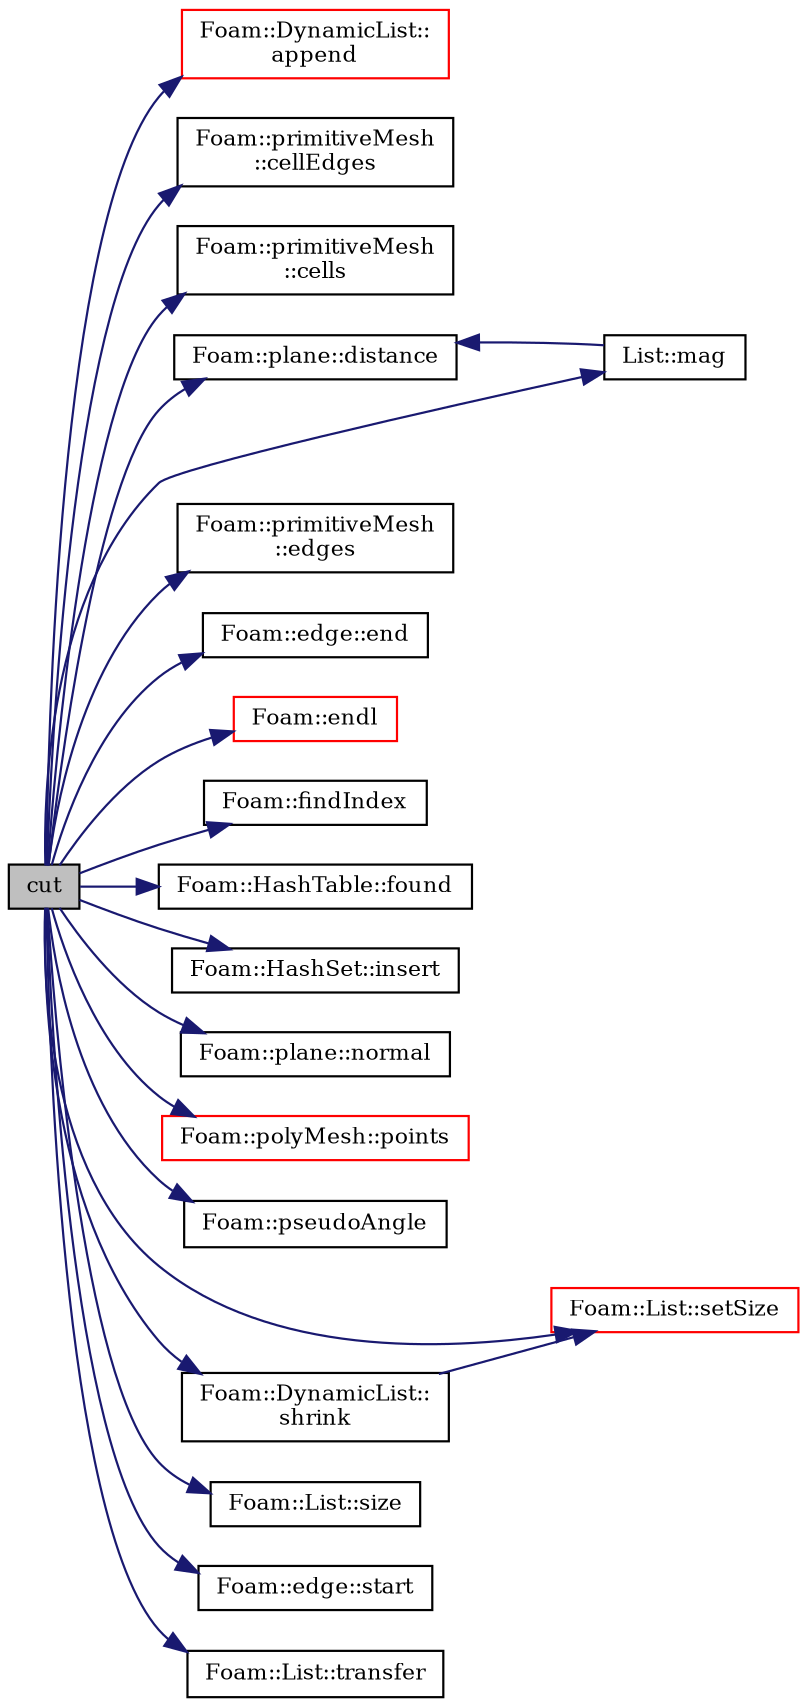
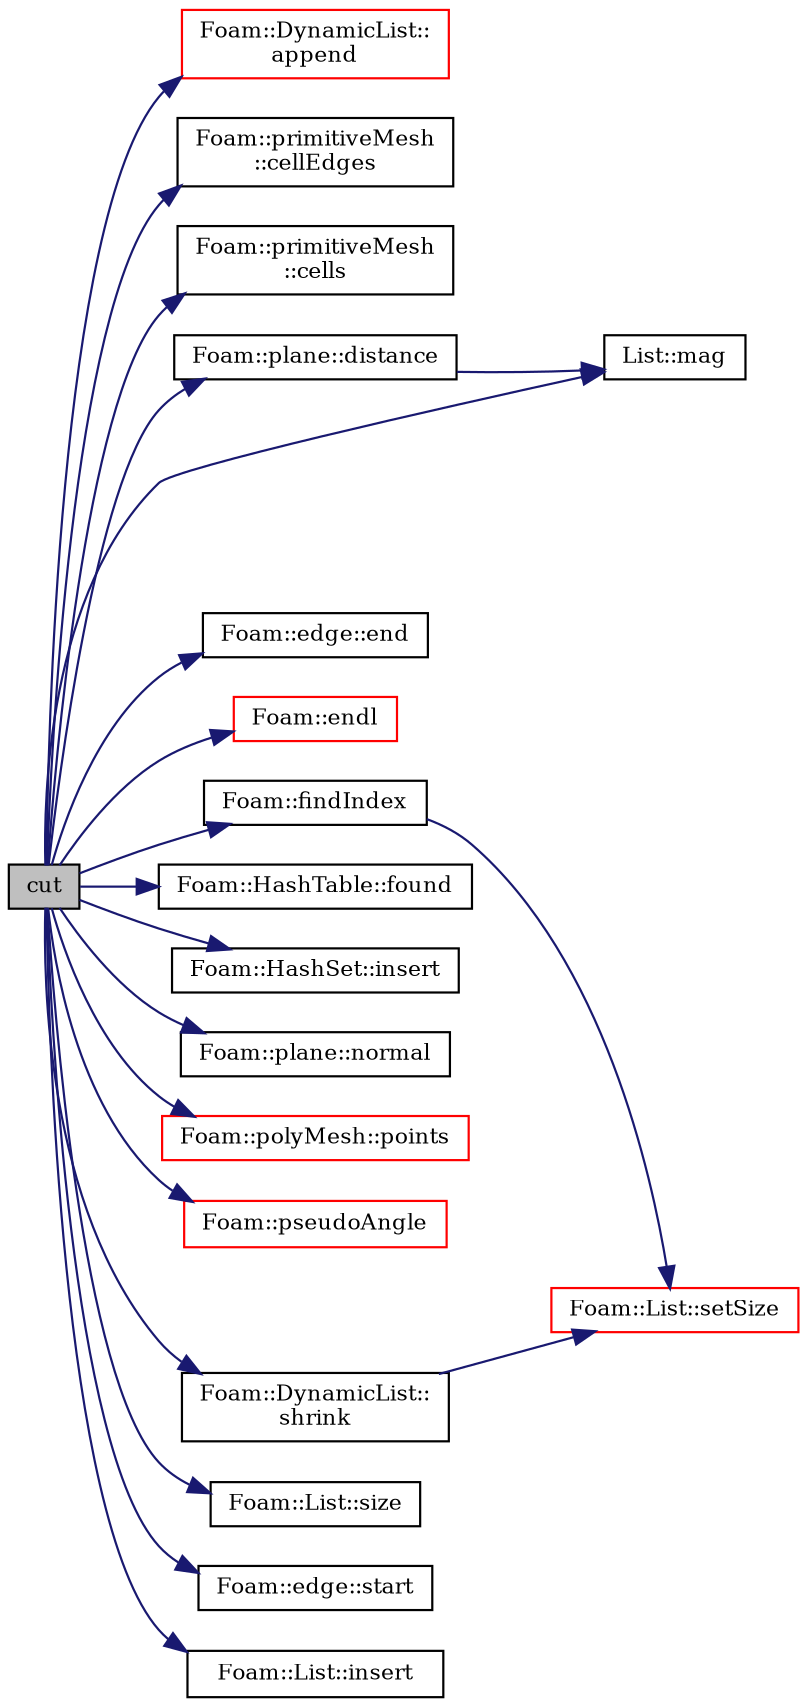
  digraph {
    fontname="DejaVu Serif"
    rankdir=LR
    node [color=black fontname="DejaVu Serif" fontsize=10 shape=record]
    edge [color=midnightblue fontname="DejaVu Serif" fontsize=10 labelfontname=FreeSans labelfontsize=10 style=solid]
    n1 [fillcolor=grey75 fontcolor=black height=0.2 label=cut style=filled width=0.4]
    n2 [color=red height=0.2 label="Foam::DynamicList::\lappend" width=0.4]
    n3 [height=0.2 label="Foam::primitiveMesh\l::cellEdges" width=0.4]
    n4 [height=0.2 label="Foam::primitiveMesh\l::cells" width=0.4]
    n5 [height=0.2 label="Foam::plane::distance" width=0.4]
    n6 [height=0.2 label="List::mag" width=0.4]
-   n7 [height=0.2 label="Foam::primitiveMesh\l::edges" width=0.4]
    n8 [height=0.2 label="Foam::edge::end" width=0.4]
    n9 [color=red height=0.2 label="Foam::endl" width=0.4]
    n10 [height=0.2 label="Foam::findIndex" width=0.4]
    n11 [height=0.2 label="Foam::HashTable::found" width=0.4]
    n12 [height=0.2 label="Foam::HashSet::insert" width=0.4]
    n13 [height=0.2 label="Foam::plane::normal" width=0.4]
    n14 [color=red height=0.2 label="Foam::polyMesh::points" width=0.4]
-   n15 [height=0.2 label="Foam::pseudoAngle" width=0.4]
+   n15 [color=red height=0.2 label="Foam::pseudoAngle" width=0.4]
    n16 [color=red height=0.2 label="Foam::List::setSize" width=0.4]
    n17 [height=0.2 label="Foam::DynamicList::\lshrink" width=0.4]
    n18 [height=0.2 label="Foam::List::size" width=0.4]
    n19 [height=0.2 label="Foam::edge::start" width=0.4]
-   n20 [height=0.2 label="Foam::List::transfer" width=0.4]
+   n20 [height=0.2 label="Foam::List::insert" width=0.4]
    n1 -> n2
    n1 -> n3
    n1 -> n4
    n1 -> n5
    n1 -> n6
-   n1 -> n7
    n1 -> n8
    n1 -> n9
    n1 -> n10
    n1 -> n11
    n1 -> n12
    n1 -> n13
    n1 -> n14
    n1 -> n15
-   n1 -> n16
+   n10 -> n16
    n1 -> n17
    n1 -> n18
    n1 -> n19
    n1 -> n20
-   n6 -> n5
+   n5 -> n6
    n17 -> n16
  }
